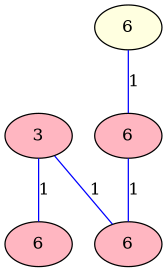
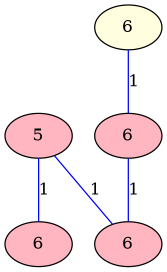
  graph {
    node [style=filled fillcolor=lightpink]
    edge [color=blue]
-   n1 [label=3]
+   n1 [label=5]
    n2 [label=6]
    n3 [label=6]
    n4 [label=6 fillcolor=lightyellow]
    n5 [label=6]
    n1 -- n2 [label=1]
    n1 -- n3 [label=1]
    n4 -- n5 [label=1]
    n5 -- n2 [label=1]
  }
